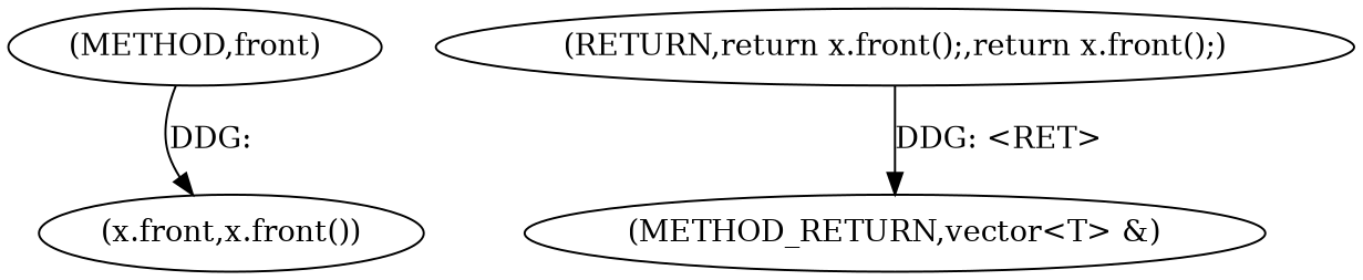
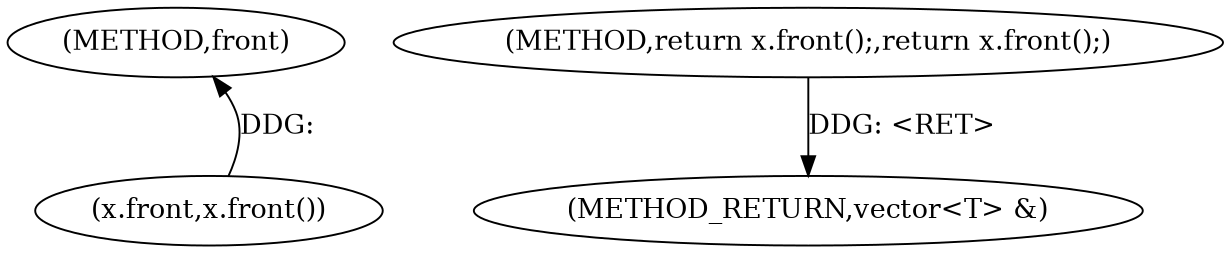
  digraph {
    n1 [label="(METHOD,front)"]
    n2 [label="(x.front,x.front())"]
    n3 [label="(METHOD_RETURN,vector<T> &)"]
-   n4 [label="(RETURN,return x.front();,return x.front();)"]
-   n1 -> n2 [label="DDG: "]
+   n4 [label="(METHOD,return x.front();,return x.front();)"]
+   n2 -> n1 [label="DDG: "]
    n4 -> n3 [label="DDG: <RET>"]
  }
